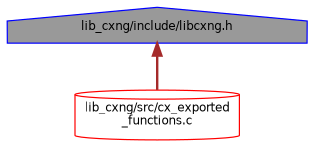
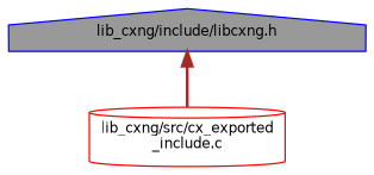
  digraph {
    node [fontname=Helvetica fontsize=10 style=filled]
    n1 [color=blue fillcolor=grey60 fontcolor=black height=0.2 label="lib_cxng/include/libcxng.h" shape=house width=0.4]
-   n2 [color=red fillcolor=white height=0.2 label="lib_cxng/src/cx_exported\l_functions.c" shape=cylinder width=0.4]
+   n2 [color=red fillcolor=white height=0.2 label="lib_cxng/src/cx_exported\l_include.c" shape=cylinder width=0.4]
    n1 -> n2 [color=brown dir=back fontname=Helvetica fontsize=10 labelfontname=Helvetica labelfontsize=10 style=bold]
  }
